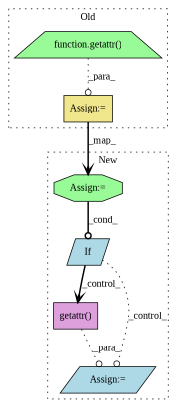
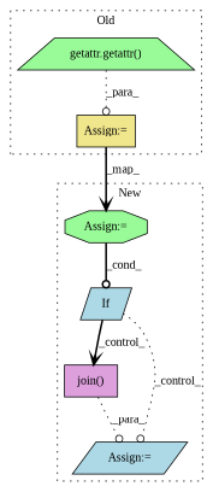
  digraph {
    fontname="Liberation Serif"
    node [a=68 fillcolor=palegreen fontname="Liberation Serif" l=3 shape=box style=filled]
    edge [arrowhead=odot fontname="Liberation Serif" style=dotted]
-   n1 [a=75 l="8,1" label="function.getattr()" s="8309,8346" shape=trapezium]
+   n1 [a=75 l="8,1" label="getattr.getattr()" s="8309,8346" shape=trapezium]
    n2 [fillcolor=khaki label="Assign:=" s=8306]
-   n3 [a=75 fillcolor=plum l="13,1" label="getattr()" s="7491,7561"]
+   n3 [a=75 fillcolor=plum l="13,1" label="join()" s="7491,7561"]
    n4 [fillcolor=lightblue label="Assign:=" s=7488 shape=parallelogram]
    n5 [a=96 fillcolor=lightblue label=If s=7410 shape=parallelogram]
    n6 [label="Assign:=" s=7354 shape=octagon]
    subgraph cluster_1 {
      label=Old
      style=dotted
      n1
      n2
    }
    subgraph cluster_2 {
      label=New
      style=dotted
      n3
      n4
      n5
      n6
    }
    n1 -> n2 [label=_para_]
    n2 -> n6 [arrowhead=vee label=_map_ style=bold]
    n3 -> n4 [label=_para_]
    n5 -> n3 [arrowhead=vee label=_control_ style=bold]
    n5 -> n4 [label=_control_]
    n6 -> n5 [label=_cond_ style=bold]
  }
